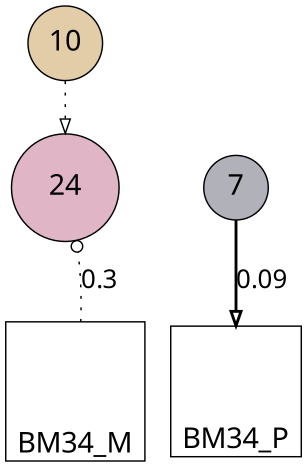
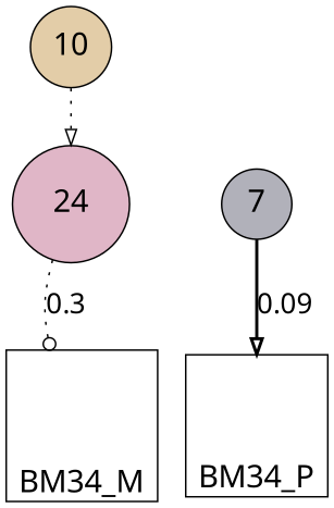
  digraph {
    forcelabels=true
    node [color="#000000" fillcolor="#ffffff" fontname="Dialog.bold" fontsize=20 heigth=0.8333333333333334 shape=circle style=filled]
    edge [arrowhead=onormal fontname="Dialog.bold" fontsize=18 style=dotted]
    n1 [label=BM34_M labelloc=b shape=square width=0.8333333333333334]
    n2 [label=BM34_P labelloc=b shape=square width=0.8333333333333334]
    n3 [fillcolor="#e3cda8" heigth=0.625 label=10 width=0.625]
    n4 [fillcolor="#e0b6c7" heigth=1.0416666666666667 label=24 width=1.0416666666666667]
    n5 [fillcolor="#b1b1ba" heigth=0.625 label=7 width=0.625]
    subgraph sub_1 {
      rank=sink
      n1
      n2
    }
    n3 -> n4
-   n1 -> n4 [arrowhead=odot label=0.3]
+   n4 -> n1 [arrowhead=odot label=0.3]
    n5 -> n2 [label=0.09 style=bold]
  }
